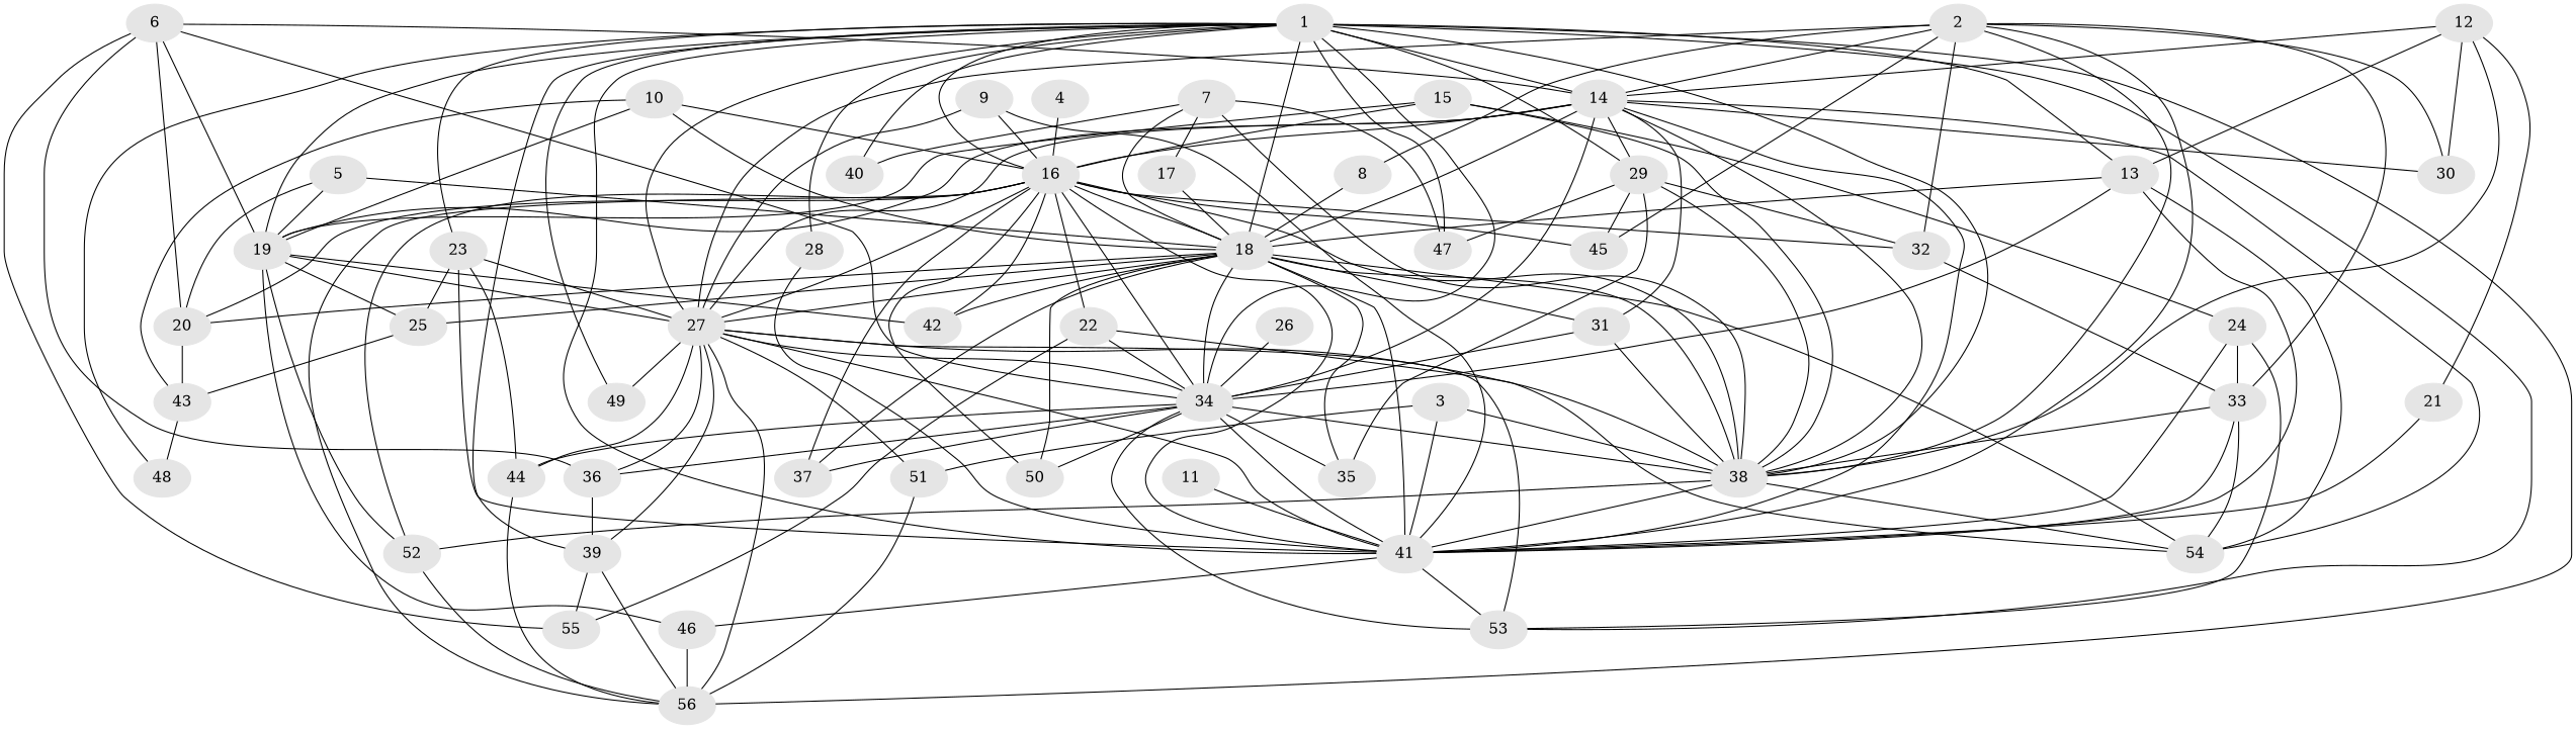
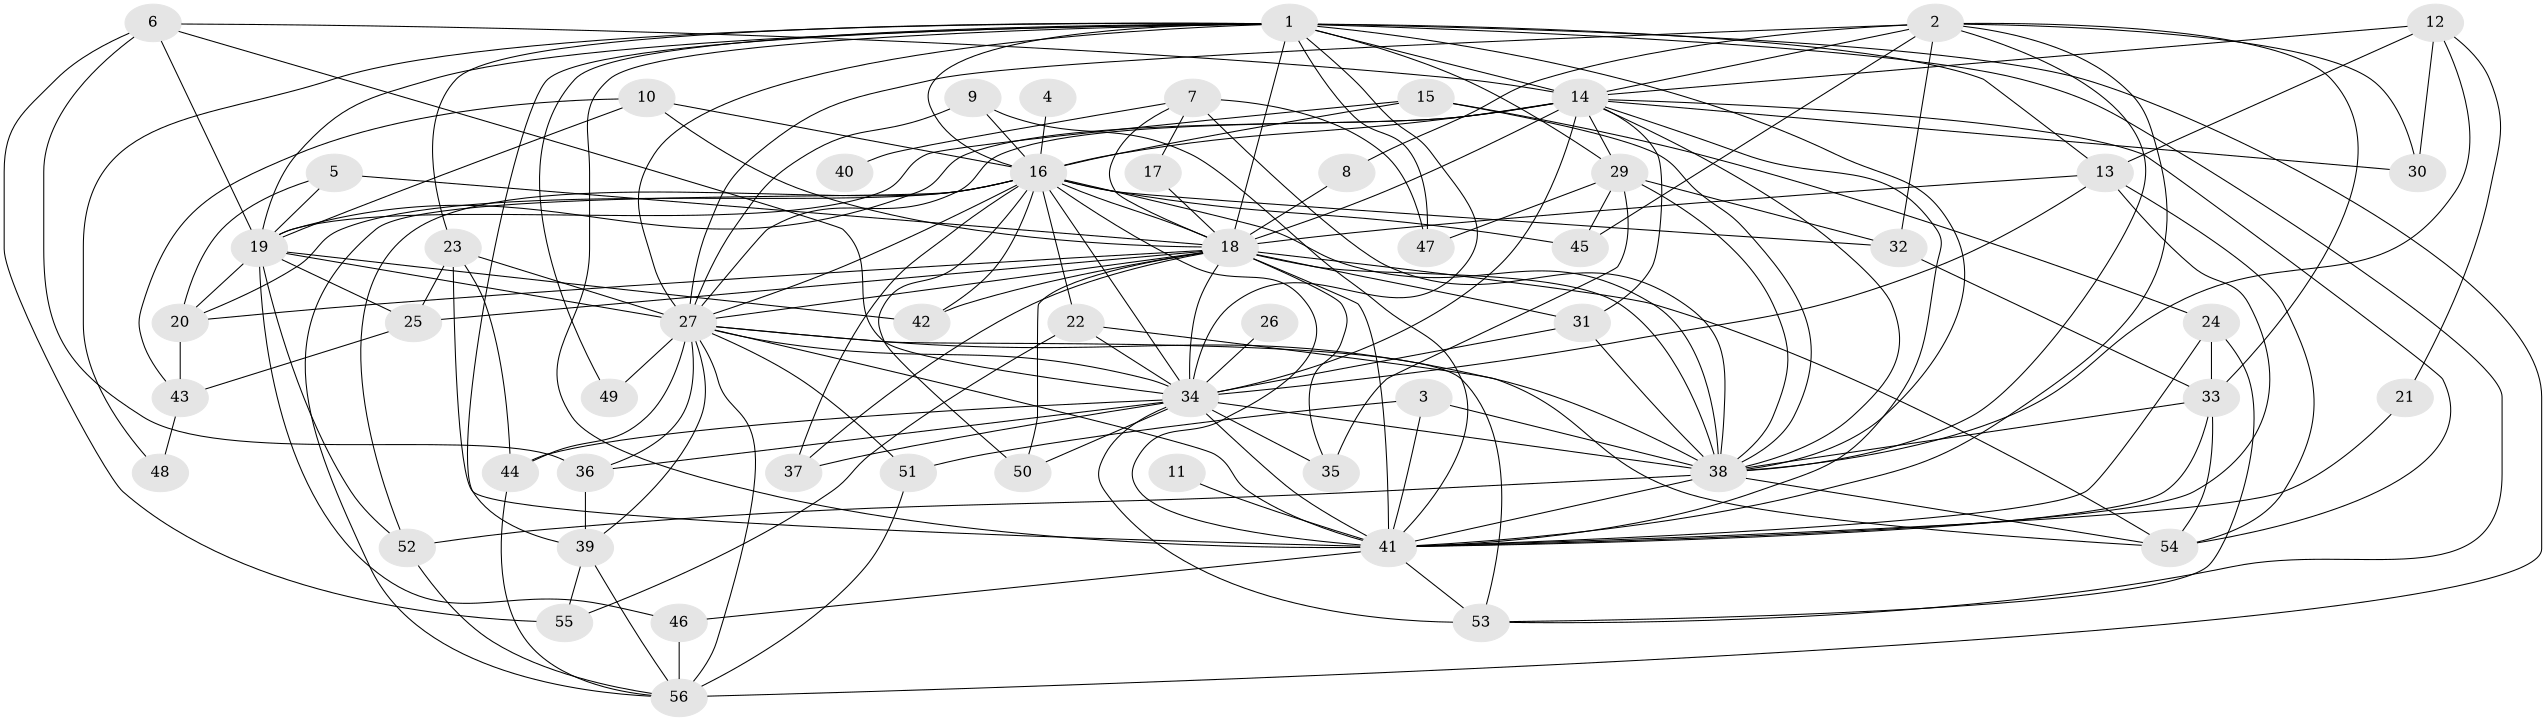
  graph {
    node [color=gray90 style=filled]
    edge [weight=1.0]
    1
    13
    14
    16
    18
    19
    23
    27
-   28
    29
    34
    38
    39
    40
    41
    47
    48
    49
    53
    56
    54
    30
    31
    32
    45
    20
    22
    37
    42
    50
    52
    25
    35
    46
    44
    51
    36
    55
    2
    8
    33
    3
    4
    5
    43
    6
    7
    17
    9
    10
    11
    12
    21
    15
    24
    26
    1 -- 13
    1 -- 14 [weight=2.0]
    1 -- 16
    1 -- 18 [weight=3.0]
    1 -- 19
    1 -- 23
    1 -- 27 [weight=2.0]
-   1 -- 28
    1 -- 29
    1 -- 34
    1 -- 38
    1 -- 39
-   1 -- 40
    1 -- 41
    1 -- 47
    1 -- 48
    1 -- 49
    1 -- 53
    1 -- 56 [weight=2.0]
    13 -- 18
    13 -- 34
    13 -- 41
    13 -- 54
    14 -- 16 [weight=2.0]
    14 -- 18 [weight=3.0]
    14 -- 19 [weight=2.0]
    14 -- 27 [weight=5.0]
    14 -- 29 [weight=2.0]
    14 -- 34 [weight=2.0]
    14 -- 38
    14 -- 41
    14 -- 54
    14 -- 30
    14 -- 31
    16 -- 18 [weight=2.0]
    16 -- 27 [weight=2.0]
    16 -- 34
    16 -- 38 [weight=3.0]
    16 -- 41
    16 -- 56
    16 -- 32
    16 -- 45
    16 -- 20
    16 -- 22
    16 -- 37 [weight=2.0]
    16 -- 42
    16 -- 50 [weight=2.0]
    16 -- 52
    18 -- 27 [weight=4.0]
    18 -- 34 [weight=2.0]
    18 -- 38 [weight=2.0]
    18 -- 41 [weight=2.0]
    18 -- 54
    18 -- 31
    18 -- 20 [weight=3.0]
    18 -- 37
    18 -- 42
    18 -- 50
    18 -- 25
    18 -- 35
    19 -- 27
    19 -- 42
    19 -- 52
    19 -- 25
    19 -- 46
    23 -- 27 [weight=2.0]
    23 -- 41 [weight=2.0]
    23 -- 25
    23 -- 44
    27 -- 34 [weight=3.0]
    27 -- 38 [weight=4.0]
    27 -- 39
    27 -- 41 [weight=3.0]
    27 -- 49 [weight=3.0]
    27 -- 53
    27 -- 56
    27 -- 44
    27 -- 51
    27 -- 36
-   28 -- 41
    29 -- 38 [weight=2.0]
    29 -- 47
    29 -- 32
    29 -- 45
    29 -- 35
    34 -- 38
    34 -- 41
    34 -- 53
    34 -- 37 [weight=2.0]
    34 -- 50
    34 -- 35
    34 -- 44
    34 -- 36
    38 -- 41 [weight=2.0]
    38 -- 54
    38 -- 52
    39 -- 56
    39 -- 55
    41 -- 53
    41 -- 46
    31 -- 34 [weight=2.0]
    31 -- 38
    32 -- 33
    20 -- 43
    22 -- 34
    22 -- 54
    22 -- 55
    52 -- 56
    25 -- 43
    46 -- 56
    44 -- 56
    51 -- 56
    36 -- 39
    2 -- 14
    2 -- 27
    2 -- 38
    2 -- 41
    2 -- 30
    2 -- 32
    2 -- 45 [weight=2.0]
    2 -- 8
    2 -- 33
    8 -- 18
    33 -- 38
    33 -- 41
    33 -- 54
    3 -- 38
    3 -- 41
    3 -- 51
    4 -- 16
    5 -- 18
    5 -- 19
    5 -- 20
    43 -- 48
    6 -- 14
    6 -- 19
    6 -- 34
-   6 -- 20
+   19 -- 20
    6 -- 36
    6 -- 55
    7 -- 18
    7 -- 38 [weight=3.0]
    7 -- 40 [weight=2.0]
    7 -- 47
    7 -- 17
    17 -- 18
    9 -- 16
    9 -- 27 [weight=2.0]
    9 -- 41
    10 -- 16
    10 -- 18
    10 -- 19
    10 -- 43
    11 -- 41
    12 -- 13
    12 -- 14
    12 -- 38
    12 -- 30
    12 -- 21
    21 -- 41
    15 -- 16
    15 -- 19
    15 -- 38
    15 -- 24
    24 -- 41
    24 -- 53
    24 -- 33
    26 -- 34
  }
